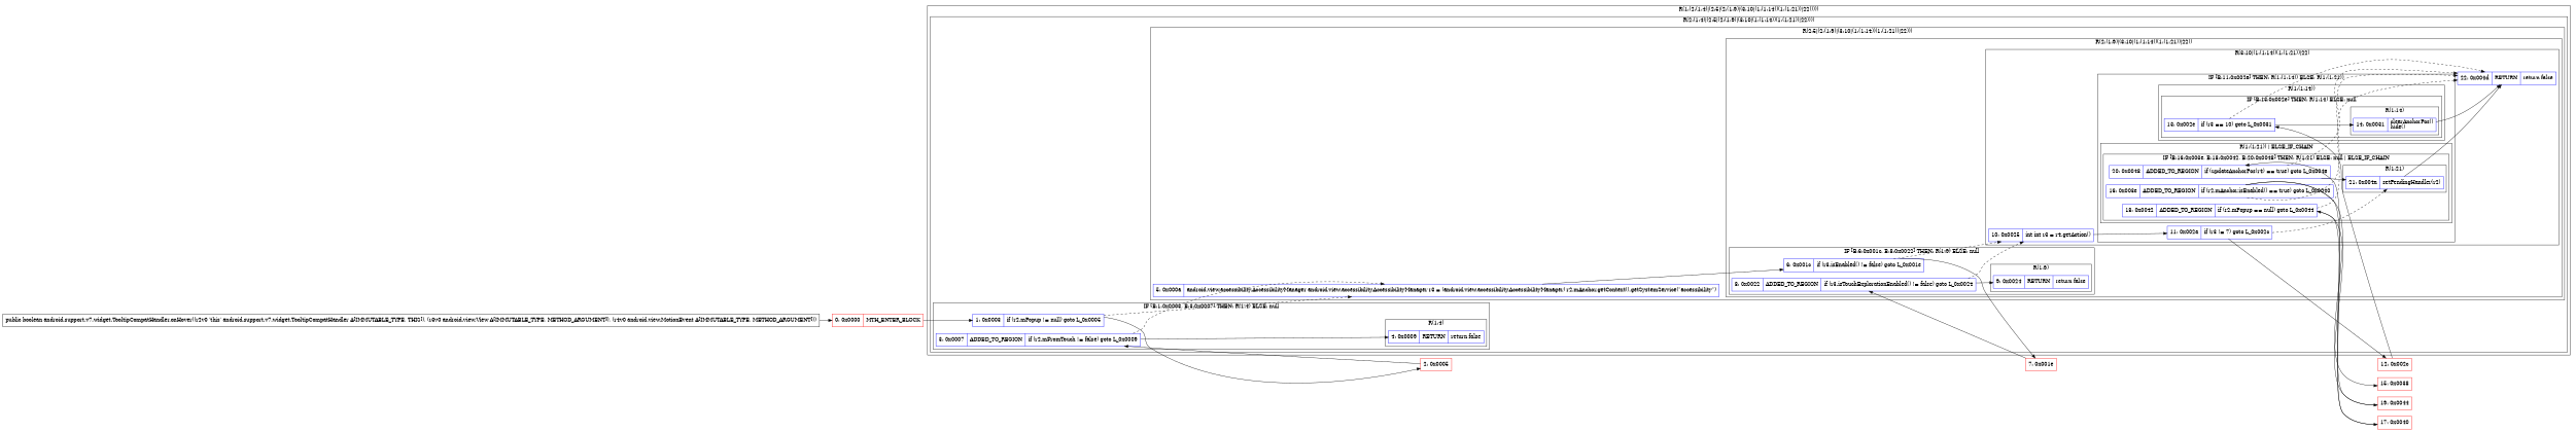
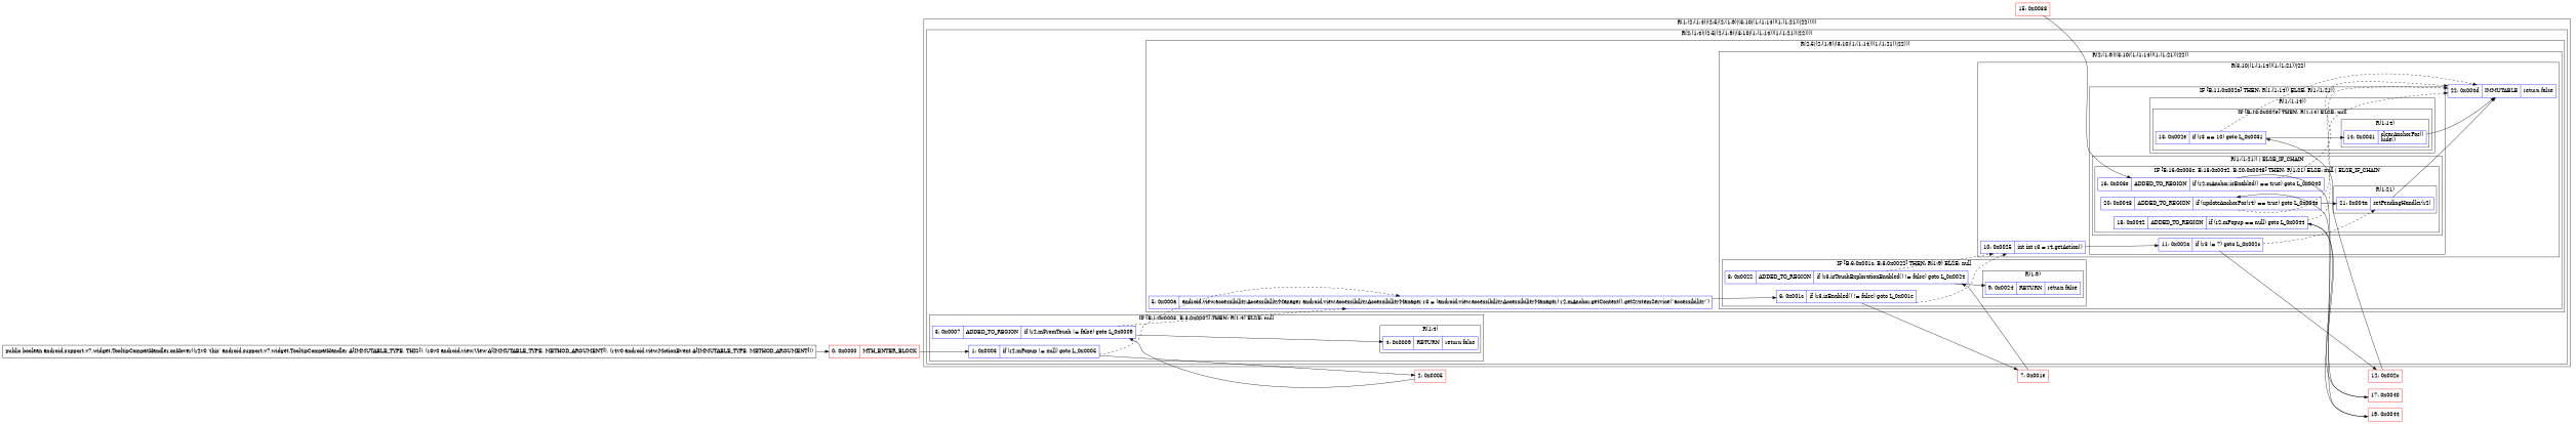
  digraph {
    rankdir=LR
    node [color=blue shape=record]
    n1 [label="{4\:\ 0x0009|RETURN\l|return false\l}"]
    n2 [label="{1\:\ 0x0003|if (r2.mPopup != null) goto L_0x0005\l}"]
    n3 [label="{3\:\ 0x0007|ADDED_TO_REGION\l|if (r2.mFromTouch != false) goto L_0x0009\l}"]
    n4 [label="{9\:\ 0x0024|RETURN\l|return false\l}"]
    n5 [label="{6\:\ 0x001c|if (r3.isEnabled() != false) goto L_0x001e\l}"]
    n6 [label="{8\:\ 0x0022|ADDED_TO_REGION\l|if (r3.isTouchExplorationEnabled() != false) goto L_0x0024\l}"]
    n7 [label="{14\:\ 0x0031|clearAnchorPos()\lhide()\l}"]
    n8 [label="{13\:\ 0x002e|if (r3 == 10) goto L_0x0031\l}"]
    n9 [label="{21\:\ 0x004a|setPendingHandler(r2)\l}"]
    n10 [label="{16\:\ 0x003e|ADDED_TO_REGION\l|if (r2.mAnchor.isEnabled() == true) goto L_0x0040\l}"]
    n11 [label="{18\:\ 0x0042|ADDED_TO_REGION\l|if (r2.mPopup == null) goto L_0x0044\l}"]
    n12 [label="{20\:\ 0x0048|ADDED_TO_REGION\l|if (updateAnchorPos(r4) == true) goto L_0x004a\l}"]
    n13 [label="{11\:\ 0x002a|if (r3 != 7) goto L_0x002c\l}"]
    n14 [label="{10\:\ 0x0025|int int r3 = r4.getAction()\l}"]
-   n15 [label="{22\:\ 0x004d|RETURN\l|return false\l}"]
+   n15 [label="{22\:\ 0x004d|IMMUTABLE\l|return false\l}"]
    n16 [label="{5\:\ 0x000a|android.view.accessibility.AccessibilityManager android.view.accessibility.AccessibilityManager r3 = (android.view.accessibility.AccessibilityManager) r2.mAnchor.getContext().getSystemService(\"accessibility\")\l}"]
    n17 [color=red label="{2\:\ 0x0005}"]
    n18 [color=red label="{7\:\ 0x001e}"]
    n19 [color=red label="{17\:\ 0x0040}"]
    n20 [color=red label="{19\:\ 0x0044}"]
    n21 [color=red label="{12\:\ 0x002c}"]
    n22 [color=red label="{15\:\ 0x0038}"]
    n23 [color=red label="{0\:\ 0x0000|MTH_ENTER_BLOCK\l}"]
    n24 [label="{public boolean android.support.v7.widget.TooltipCompatHandler.onHover((r2v0 'this' android.support.v7.widget.TooltipCompatHandler A[IMMUTABLE_TYPE, THIS]), (r3v0 android.view.View A[IMMUTABLE_TYPE, METHOD_ARGUMENT]), (r4v0 android.view.MotionEvent A[IMMUTABLE_TYPE, METHOD_ARGUMENT])) }" color=""]
    subgraph cluster_1 {
      label="R(1:(2:(1:4)|(2:5|(2:(1:9)|(3:10|(1:(1:14))(1:(1:21))|22)))))"
      subgraph cluster_2 {
        label="R(2:(1:4)|(2:5|(2:(1:9)|(3:10|(1:(1:14))(1:(1:21))|22))))"
        subgraph cluster_3 {
          label="IF [B:1:0x0003, B:3:0x0007] THEN: R(1:4) ELSE: null"
          n2
          n3
          subgraph cluster_4 {
            label="R(1:4)"
            n1
          }
        }
        subgraph cluster_5 {
          label="R(2:5|(2:(1:9)|(3:10|(1:(1:14))(1:(1:21))|22)))"
          n16
          subgraph cluster_6 {
            label="R(2:(1:9)|(3:10|(1:(1:14))(1:(1:21))|22))"
            subgraph cluster_7 {
              label="IF [B:6:0x001c, B:8:0x0022] THEN: R(1:9) ELSE: null"
              n5
              n6
              subgraph cluster_8 {
                label="R(1:9)"
                n4
              }
            }
            subgraph cluster_9 {
              label="R(3:10|(1:(1:14))(1:(1:21))|22)"
              n14
              n15
              subgraph cluster_10 {
                label="IF [B:11:0x002a] THEN: R(1:(1:14)) ELSE: R(1:(1:21))"
                n13
                subgraph cluster_11 {
                  label="R(1:(1:14))"
                  subgraph cluster_12 {
                    label="IF [B:13:0x002e] THEN: R(1:14) ELSE: null"
                    n8
                    subgraph cluster_13 {
                      label="R(1:14)"
                      n7
                    }
                  }
                }
                subgraph cluster_14 {
                  label="R(1:(1:21)) | ELSE_IF_CHAIN\l"
                  subgraph cluster_15 {
                    label="IF [B:16:0x003e, B:18:0x0042, B:20:0x0048] THEN: R(1:21) ELSE: null | ELSE_IF_CHAIN\l"
                    n10
                    n11
                    n12
                    subgraph cluster_16 {
                      label="R(1:21)"
                      n9
                    }
                  }
                }
              }
            }
          }
        }
      }
    }
    n2 -> n16 [style=dashed]
    n2 -> n17
    n3 -> n1
    n3 -> n16 [style=dashed]
    n5 -> n14 [style=dashed]
    n5 -> n18
    n6 -> n4
    n6 -> n14 [style=dashed]
    n7 -> n15
    n8 -> n7
    n8 -> n15 [style=dashed]
    n9 -> n15
    n10 -> n15 [style=dashed]
    n10 -> n19
    n11 -> n15 [style=dashed]
    n11 -> n20
    n12 -> n9
    n12 -> n15 [style=dashed]
    n13 -> n9 [style=dashed]
    n13 -> n21
    n14 -> n13
    n16 -> n5
    n17 -> n3
    n18 -> n6
    n19 -> n11
    n20 -> n12
    n21 -> n8
-   n10 -> n22
+   n22 -> n10
    n23 -> n2
    n24 -> n23
  }
